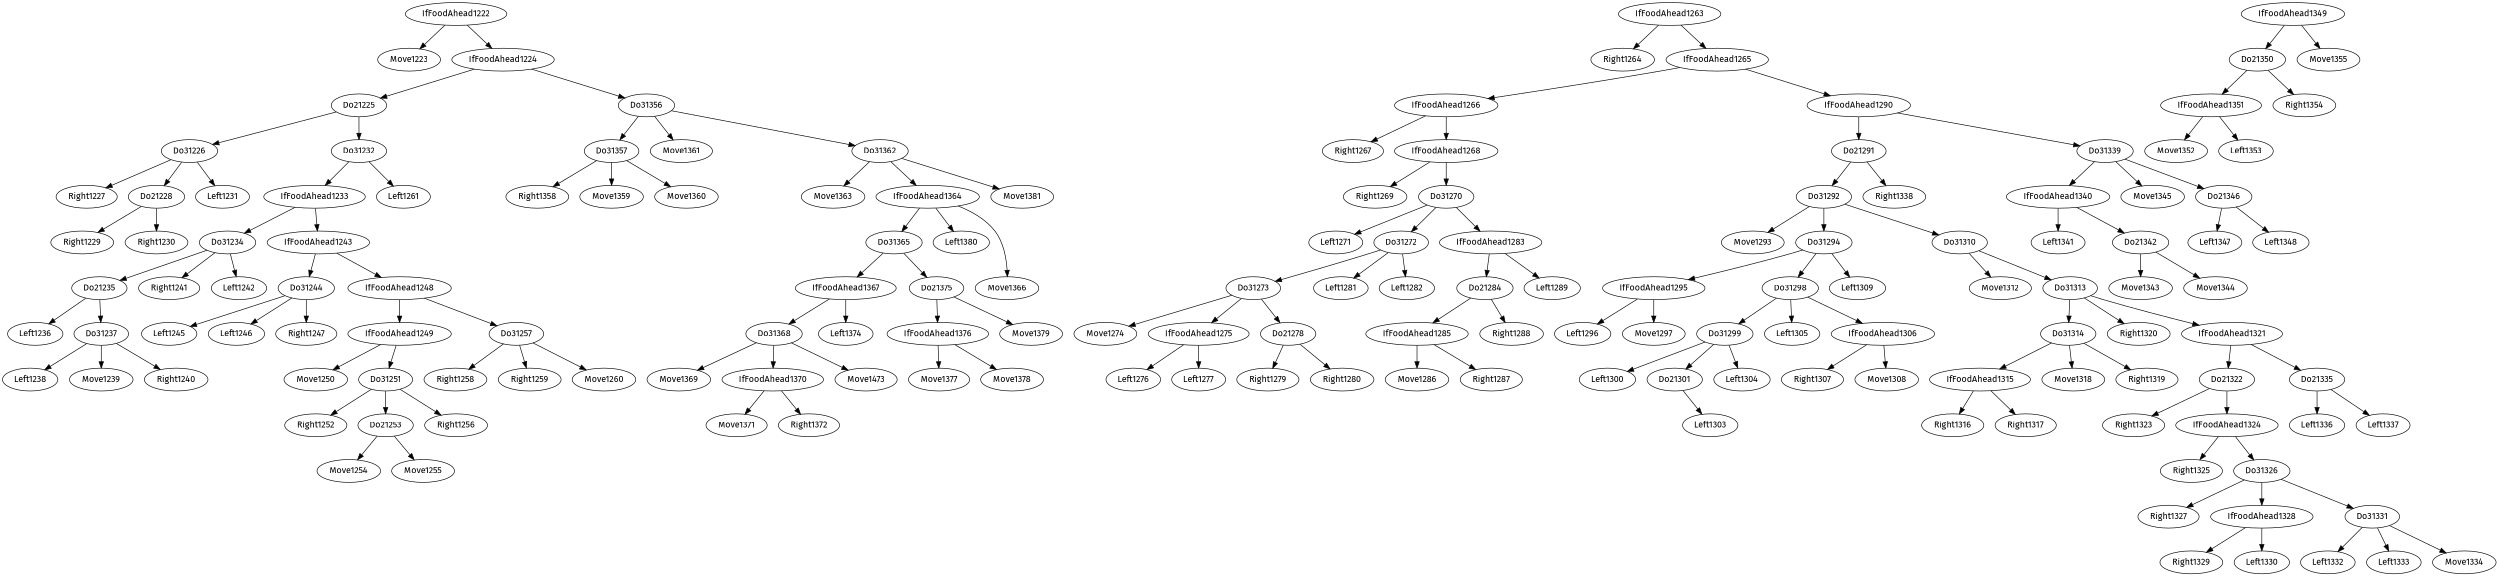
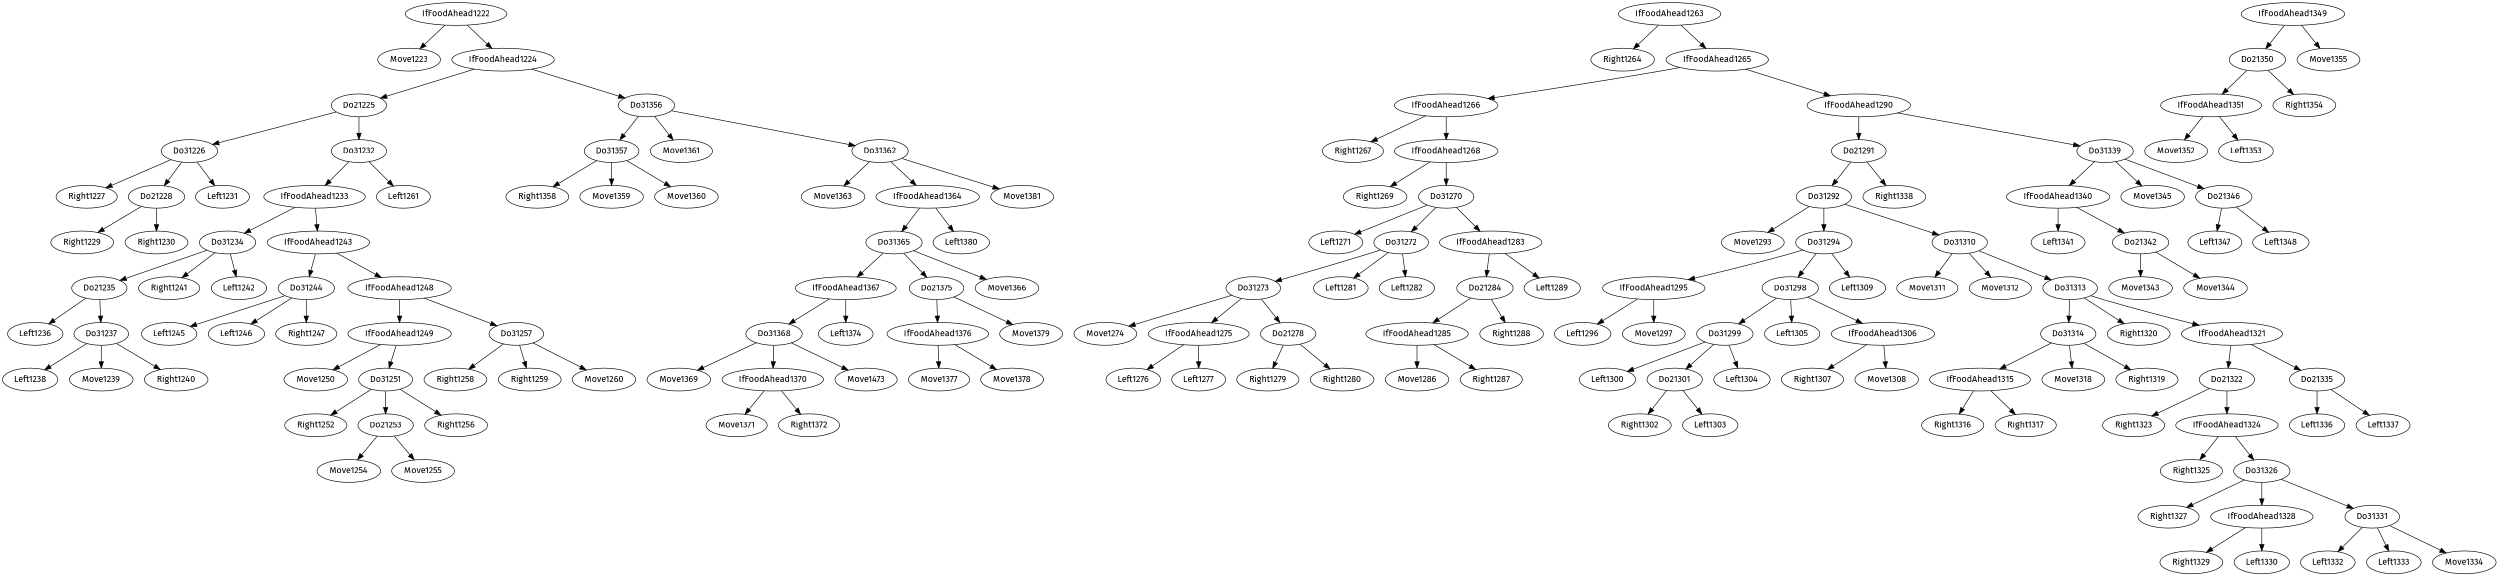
  digraph {
    fontname="Fira Sans"
    node [fontname="Fira Sans"]
    edge [fontname="Fira Sans"]
    IfFoodAhead1222
    Move1223
    IfFoodAhead1224
    Do21225
    Do31356
    Do31226
    Right1227
    Do21228
    Left1231
    Right1229
    Right1230
    Do31232
    IfFoodAhead1233
    Left1261
    Do21235
    Left1236
    Do31237
    Left1238
    Move1239
    Right1240
    Do31234
    Right1241
    Left1242
    IfFoodAhead1243
    Do31244
    IfFoodAhead1248
    Left1245
    Left1246
    Right1247
    IfFoodAhead1249
    Do31257
    Move1250
    Do31251
    Right1252
    Do21253
    Right1256
    Move1254
    Move1255
    Right1258
    Right1259
    Move1260
    IfFoodAhead1263
    Right1264
    IfFoodAhead1265
    IfFoodAhead1266
    IfFoodAhead1290
    Right1267
    IfFoodAhead1268
    Right1269
    Do31270
    Left1271
    Do31272
    IfFoodAhead1283
    Do31273
    Left1281
    Left1282
    Do21284
    Left1289
    Move1274
    IfFoodAhead1275
    Do21278
    Left1276
    Left1277
    Right1279
    Right1280
    IfFoodAhead1285
    Move1286
    Right1287
    Right1288
    Do21291
    Do31339
    Do31292
    Move1293
    Do31294
    Do31310
    IfFoodAhead1295
    Do31298
    Left1309
+   Move1311
    Move1312
    Do31313
    Left1296
    Move1297
    Do31299
    Left1305
    IfFoodAhead1306
    Left1300
    Do21301
    Left1304
+   Right1302
    Left1303
    Right1307
    Move1308
    Do31314
    Right1320
    IfFoodAhead1321
    IfFoodAhead1315
    Right1316
    Right1317
    Move1318
    Right1319
    Do21322
    Do21335
    Right1323
    IfFoodAhead1324
    Right1325
    Do31326
    Right1327
    IfFoodAhead1328
    Do31331
    Right1329
    Left1330
    Left1332
    Left1333
    Move1334
    Left1336
    Left1337
    Right1338
    IfFoodAhead1340
    Move1345
    Do21346
    Left1341
    Do21342
    Move1343
    Move1344
    Left1347
    Left1348
    IfFoodAhead1349
    Do21350
    Move1355
    IfFoodAhead1351
    Move1352
    Left1353
    Right1354
    Do31357
    Move1361
    Do31362
    Right1358
    Move1359
    Move1360
    Move1363
    IfFoodAhead1364
    Move1381
    Do31365
    Left1380
    Move1366
    IfFoodAhead1367
    Do21375
    Do31368
    Left1374
    IfFoodAhead1376
    Move1379
    Move1369
    IfFoodAhead1370
    n155 [label=Move1473]
    Move1371
    Right1372
    Move1377
    Move1378
    IfFoodAhead1222 -> Move1223
    IfFoodAhead1222 -> IfFoodAhead1224
    IfFoodAhead1224 -> Do21225
    IfFoodAhead1224 -> Do31356
    Do21225 -> Do31226
    Do21225 -> Do31232
    Do31356 -> Do31357
    Do31356 -> Move1361
    Do31356 -> Do31362
    Do31226 -> Right1227
    Do31226 -> Do21228
    Do31226 -> Left1231
    Do21228 -> Right1229
    Do21228 -> Right1230
    Do31232 -> IfFoodAhead1233
    Do31232 -> Left1261
    IfFoodAhead1233 -> Do31234
    IfFoodAhead1233 -> IfFoodAhead1243
    Do21235 -> Left1236
    Do21235 -> Do31237
    Do31237 -> Left1238
    Do31237 -> Move1239
    Do31237 -> Right1240
    Do31234 -> Do21235
    Do31234 -> Right1241
    Do31234 -> Left1242
    IfFoodAhead1243 -> Do31244
    IfFoodAhead1243 -> IfFoodAhead1248
    Do31244 -> Left1245
    Do31244 -> Left1246
    Do31244 -> Right1247
    IfFoodAhead1248 -> IfFoodAhead1249
    IfFoodAhead1248 -> Do31257
    IfFoodAhead1249 -> Move1250
    IfFoodAhead1249 -> Do31251
    Do31257 -> Right1258
    Do31257 -> Right1259
    Do31257 -> Move1260
    Do31251 -> Right1252
    Do31251 -> Do21253
    Do31251 -> Right1256
    Do21253 -> Move1254
    Do21253 -> Move1255
    IfFoodAhead1263 -> Right1264
    IfFoodAhead1263 -> IfFoodAhead1265
    IfFoodAhead1265 -> IfFoodAhead1266
    IfFoodAhead1265 -> IfFoodAhead1290
    IfFoodAhead1266 -> Right1267
    IfFoodAhead1266 -> IfFoodAhead1268
    IfFoodAhead1290 -> Do21291
    IfFoodAhead1290 -> Do31339
    IfFoodAhead1268 -> Right1269
    IfFoodAhead1268 -> Do31270
    Do31270 -> Left1271
    Do31270 -> Do31272
    Do31270 -> IfFoodAhead1283
    Do31272 -> Do31273
    Do31272 -> Left1281
    Do31272 -> Left1282
    IfFoodAhead1283 -> Do21284
    IfFoodAhead1283 -> Left1289
    Do31273 -> Move1274
    Do31273 -> IfFoodAhead1275
    Do31273 -> Do21278
    Do21284 -> IfFoodAhead1285
    Do21284 -> Right1288
    IfFoodAhead1275 -> Left1276
    IfFoodAhead1275 -> Left1277
    Do21278 -> Right1279
    Do21278 -> Right1280
    IfFoodAhead1285 -> Move1286
    IfFoodAhead1285 -> Right1287
    Do21291 -> Do31292
    Do21291 -> Right1338
    Do31339 -> IfFoodAhead1340
    Do31339 -> Move1345
    Do31339 -> Do21346
    Do31292 -> Move1293
    Do31292 -> Do31294
    Do31292 -> Do31310
    Do31294 -> IfFoodAhead1295
    Do31294 -> Do31298
    Do31294 -> Left1309
+   Do31310 -> Move1311
    Do31310 -> Move1312
    Do31310 -> Do31313
    IfFoodAhead1295 -> Left1296
    IfFoodAhead1295 -> Move1297
    Do31298 -> Do31299
    Do31298 -> Left1305
    Do31298 -> IfFoodAhead1306
    Do31313 -> Do31314
    Do31313 -> Right1320
    Do31313 -> IfFoodAhead1321
    Do31299 -> Left1300
    Do31299 -> Do21301
    Do31299 -> Left1304
    IfFoodAhead1306 -> Right1307
    IfFoodAhead1306 -> Move1308
+   Do21301 -> Right1302
    Do21301 -> Left1303
    Do31314 -> IfFoodAhead1315
    Do31314 -> Move1318
    Do31314 -> Right1319
    IfFoodAhead1321 -> Do21322
    IfFoodAhead1321 -> Do21335
    IfFoodAhead1315 -> Right1316
    IfFoodAhead1315 -> Right1317
    Do21322 -> Right1323
    Do21322 -> IfFoodAhead1324
    Do21335 -> Left1336
    Do21335 -> Left1337
    IfFoodAhead1324 -> Right1325
    IfFoodAhead1324 -> Do31326
    Do31326 -> Right1327
    Do31326 -> IfFoodAhead1328
    Do31326 -> Do31331
    IfFoodAhead1328 -> Right1329
    IfFoodAhead1328 -> Left1330
    Do31331 -> Left1332
    Do31331 -> Left1333
    Do31331 -> Move1334
    IfFoodAhead1340 -> Left1341
    IfFoodAhead1340 -> Do21342
    Do21346 -> Left1347
    Do21346 -> Left1348
    Do21342 -> Move1343
    Do21342 -> Move1344
    IfFoodAhead1349 -> Do21350
    IfFoodAhead1349 -> Move1355
    Do21350 -> IfFoodAhead1351
    Do21350 -> Right1354
    IfFoodAhead1351 -> Move1352
    IfFoodAhead1351 -> Left1353
    Do31357 -> Right1358
    Do31357 -> Move1359
    Do31357 -> Move1360
    Do31362 -> Move1363
    Do31362 -> IfFoodAhead1364
    Do31362 -> Move1381
    IfFoodAhead1364 -> Do31365
    IfFoodAhead1364 -> Left1380
-   IfFoodAhead1364 -> Move1366
+   Do31365 -> Move1366
    Do31365 -> IfFoodAhead1367
    Do31365 -> Do21375
    IfFoodAhead1367 -> Do31368
    IfFoodAhead1367 -> Left1374
    Do21375 -> IfFoodAhead1376
    Do21375 -> Move1379
    Do31368 -> Move1369
    Do31368 -> IfFoodAhead1370
    Do31368 -> n155
    IfFoodAhead1376 -> Move1377
    IfFoodAhead1376 -> Move1378
    IfFoodAhead1370 -> Move1371
    IfFoodAhead1370 -> Right1372
  }
